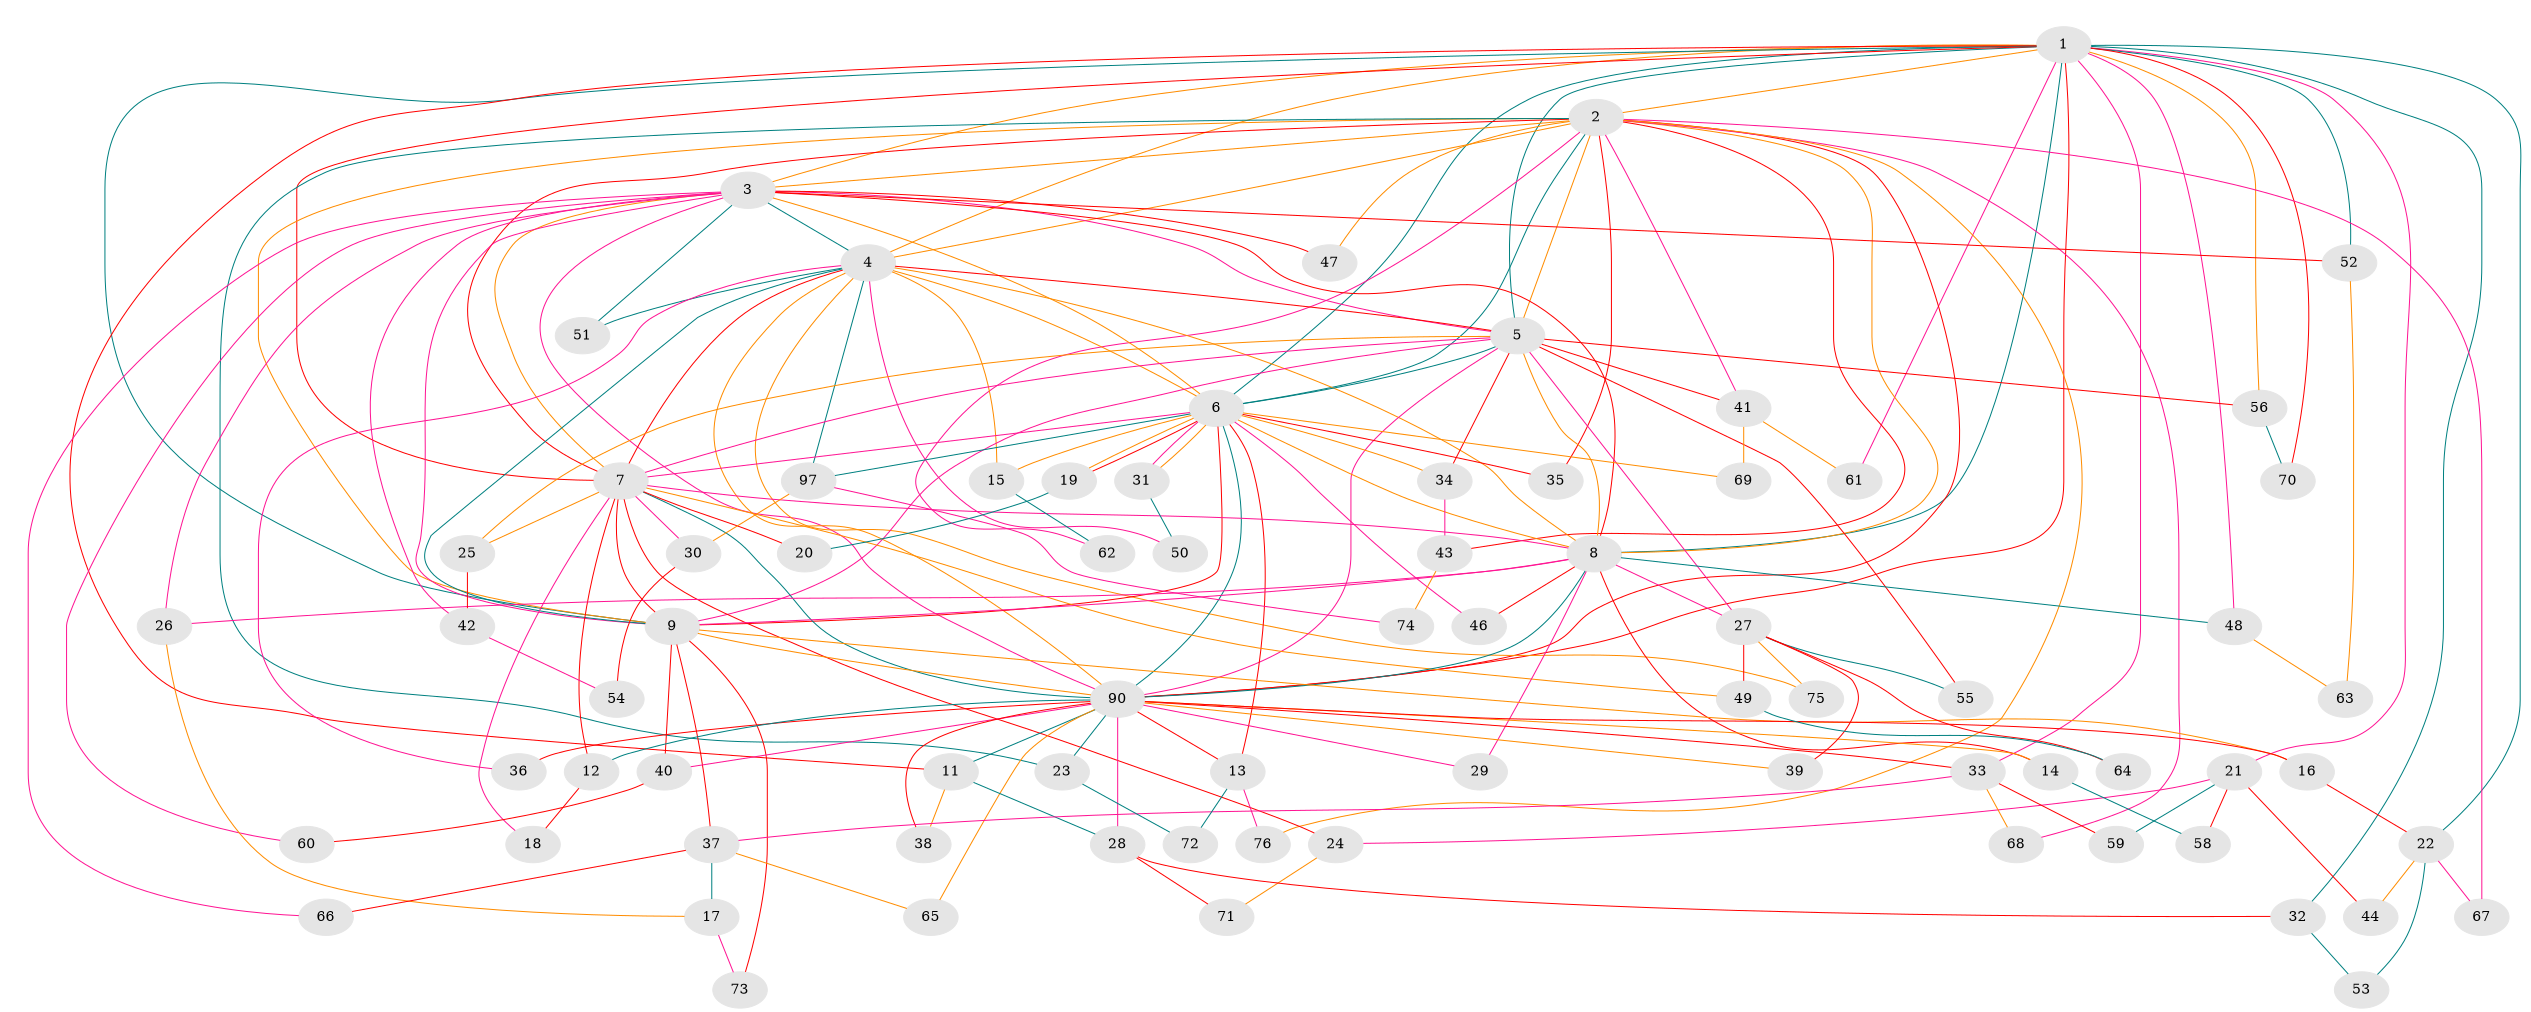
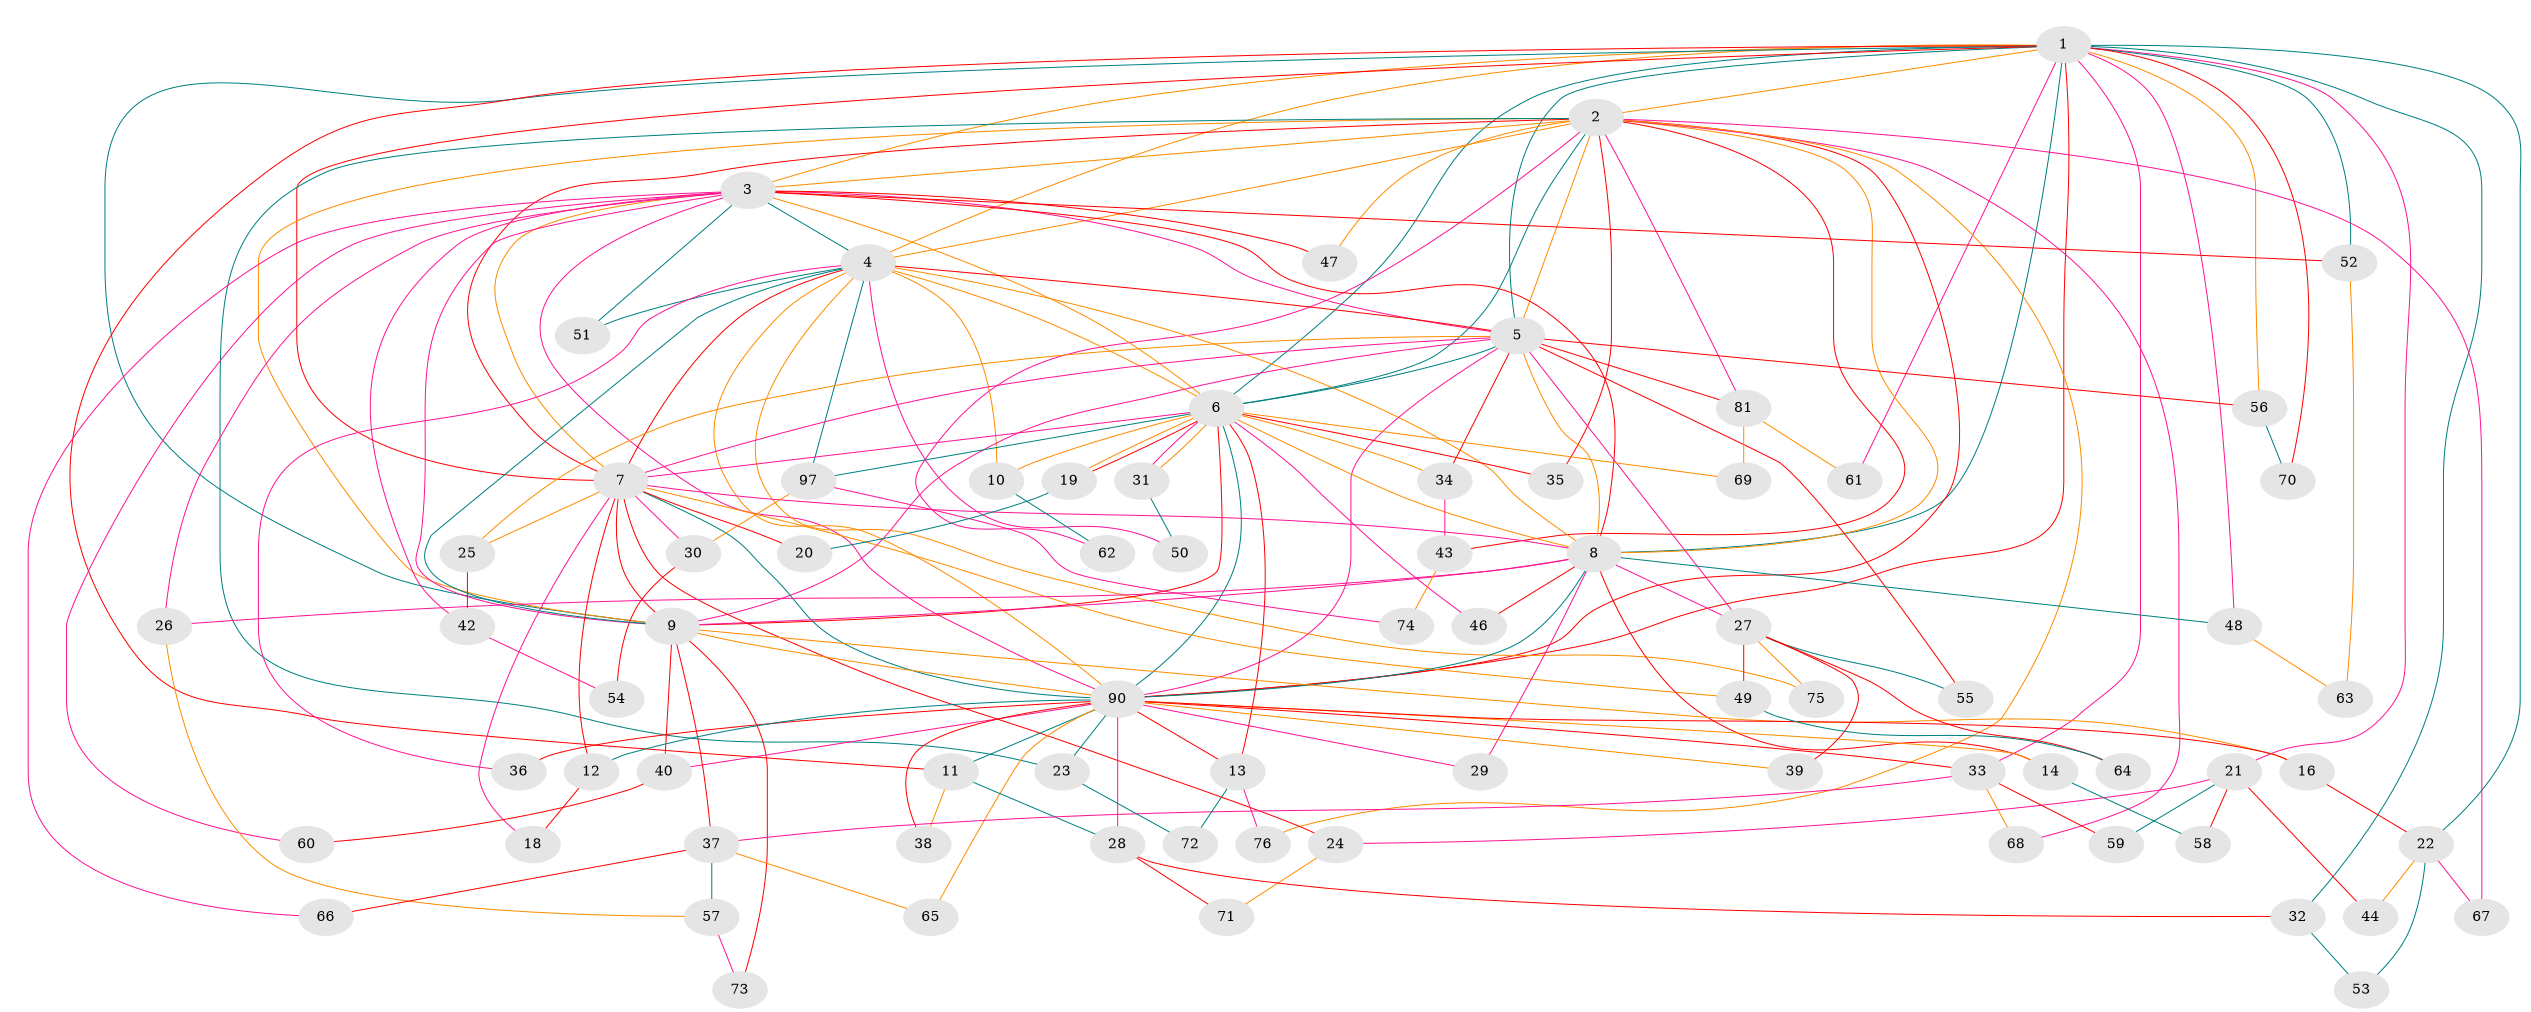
  graph {
    node [color=gray90 style=filled]
    edge [color=red]
    1
    2
    3
    4
    5
    6
    7
    8
    9
    n10 [label=90]
    11
    21
    22
    32
    33
    48
    52
    56
    61
    70
    23
    35
-   41
+   41 [label=81]
    43
    47
    62
    67
    68
    76
    26
    42
    51
    60
    66
-   15
+   15 [label=10]
    n36 [label=97]
    36
    50
    75
    25
    27
    34
    55
    13
    19
    31
    46
    69
    12
    18
    20
    24
    30
    49
    14
    29
    16
    37
    40
    73
    28
    38
    39
    65
    58
    44
    59
    53
    63
    72
    74
-   57 [label=17]
+   57
    54
    64
    71
    1 -- 2 [color=darkorange]
    1 -- 3 [color=darkorange]
    1 -- 4 [color=darkorange]
    1 -- 5 [color=teal]
    1 -- 6 [color=teal]
    1 -- 7
    1 -- 8 [color=teal]
    1 -- 9 [color=teal]
    1 -- n10
    1 -- 11
    1 -- 21 [color=deeppink]
    1 -- 22 [color=teal]
    1 -- 32 [color=teal]
    1 -- 33 [color=deeppink]
    1 -- 48 [color=deeppink]
    1 -- 52 [color=teal]
    1 -- 56 [color=darkorange]
    1 -- 61 [color=deeppink]
    1 -- 70
    2 -- 3 [color=darkorange]
    2 -- 4 [color=darkorange]
    2 -- 5 [color=darkorange]
    2 -- 6 [color=teal]
    2 -- 7
    2 -- 8 [color=darkorange]
    2 -- 9 [color=darkorange]
    2 -- n10
    2 -- 23 [color=teal]
    2 -- 35
    2 -- 41 [color=deeppink]
    2 -- 43
    2 -- 47 [color=darkorange]
    2 -- 62 [color=deeppink]
    2 -- 67 [color=deeppink]
    2 -- 68 [color=deeppink]
    2 -- 76 [color=darkorange]
    3 -- 4 [color=teal]
    3 -- 5 [color=deeppink]
    3 -- 6 [color=darkorange]
    3 -- 7 [color=darkorange]
    3 -- 8
    3 -- 9 [color=deeppink]
    3 -- n10 [color=deeppink]
    3 -- 52
    3 -- 47
    3 -- 26 [color=deeppink]
    3 -- 42 [color=deeppink]
    3 -- 51 [color=teal]
    3 -- 60 [color=deeppink]
    3 -- 66 [color=deeppink]
    4 -- 5
    4 -- 6 [color=darkorange]
    4 -- 7
    4 -- 8 [color=darkorange]
    4 -- 9 [color=teal]
    4 -- n10 [color=darkorange]
    4 -- 51 [color=teal]
    4 -- 15 [color=darkorange]
    4 -- n36 [color=teal]
    4 -- 36 [color=deeppink]
    4 -- 50 [color=deeppink]
    4 -- 75 [color=darkorange]
    5 -- 6 [color=teal]
    5 -- 7 [color=deeppink]
    5 -- 8 [color=darkorange]
    5 -- 9 [color=deeppink]
    5 -- n10 [color=deeppink]
    5 -- 56
    5 -- 41
    5 -- 25 [color=darkorange]
    5 -- 27 [color=deeppink]
    5 -- 34
    5 -- 55
    6 -- 7 [color=deeppink]
    6 -- 8 [color=darkorange]
    6 -- 9
    6 -- n10 [color=teal]
    6 -- 35
    6 -- 15 [color=darkorange]
    6 -- n36 [color=teal]
    6 -- 34 [color=darkorange]
    6 -- 13
    6 -- 19 [color=darkorange]
    6 -- 19
    6 -- 31 [color=deeppink]
    6 -- 31 [color=darkorange]
    6 -- 46 [color=deeppink]
    6 -- 69 [color=darkorange]
    7 -- 8 [color=deeppink]
    7 -- 9
    7 -- n10 [color=teal]
    7 -- 25 [color=darkorange]
    7 -- 12
    7 -- 18 [color=deeppink]
    7 -- 20
    7 -- 24
    7 -- 30 [color=deeppink]
    7 -- 49 [color=darkorange]
    8 -- 9 [color=deeppink]
    8 -- n10 [color=teal]
    8 -- 48 [color=teal]
    8 -- 26 [color=deeppink]
    8 -- 27 [color=deeppink]
    8 -- 46
    8 -- 14
    8 -- 29 [color=deeppink]
    9 -- n10 [color=darkorange]
    9 -- 16 [color=darkorange]
    9 -- 37
    9 -- 40
    9 -- 73
    n10 -- 11 [color=teal]
    n10 -- 33
    n10 -- 23 [color=teal]
    n10 -- 36
    n10 -- 13
    n10 -- 12 [color=teal]
    n10 -- 14 [color=darkorange]
    n10 -- 29 [color=deeppink]
    n10 -- 16
    n10 -- 40 [color=deeppink]
    n10 -- 28 [color=deeppink]
    n10 -- 38
    n10 -- 39 [color=darkorange]
    n10 -- 65 [color=darkorange]
    11 -- 28 [color=teal]
    11 -- 38 [color=darkorange]
    21 -- 24 [color=deeppink]
    21 -- 58
    21 -- 44
    21 -- 59 [color=teal]
    22 -- 67 [color=deeppink]
    22 -- 44 [color=darkorange]
    22 -- 53 [color=teal]
    32 -- 53 [color=teal]
    33 -- 68 [color=darkorange]
    33 -- 37 [color=deeppink]
    33 -- 59
    48 -- 63 [color=darkorange]
    52 -- 63 [color=darkorange]
    56 -- 70 [color=teal]
    23 -- 72 [color=teal]
    41 -- 61 [color=darkorange]
    41 -- 69 [color=darkorange]
    43 -- 74 [color=darkorange]
    26 -- 57 [color=darkorange]
    42 -- 54 [color=deeppink]
    15 -- 62 [color=teal]
    n36 -- 30 [color=darkorange]
    n36 -- 74 [color=deeppink]
    25 -- 42
    27 -- 75 [color=darkorange]
    27 -- 55 [color=teal]
    27 -- 49
    27 -- 39
    27 -- 64
    34 -- 43 [color=deeppink]
    13 -- 76 [color=deeppink]
    13 -- 72 [color=teal]
    19 -- 20 [color=teal]
    31 -- 50 [color=teal]
    12 -- 18
    24 -- 71 [color=darkorange]
    30 -- 54
    49 -- 64 [color=teal]
    14 -- 58 [color=teal]
    16 -- 22
    37 -- 66
    37 -- 65 [color=darkorange]
    37 -- 57 [color=teal]
    40 -- 60
    28 -- 32
    28 -- 71
    57 -- 73 [color=deeppink]
  }
